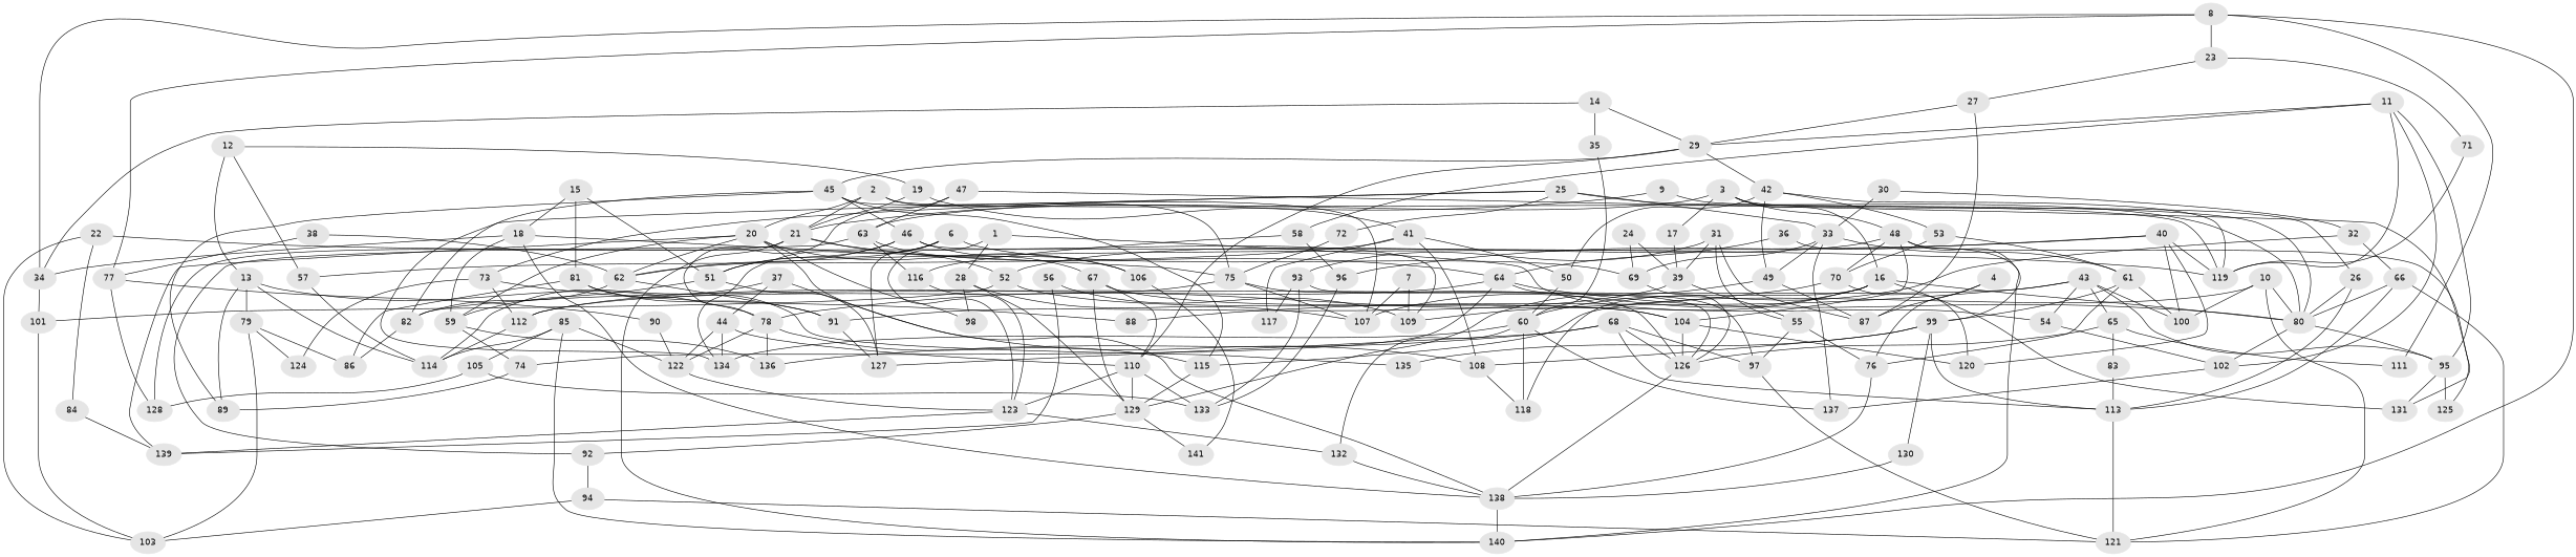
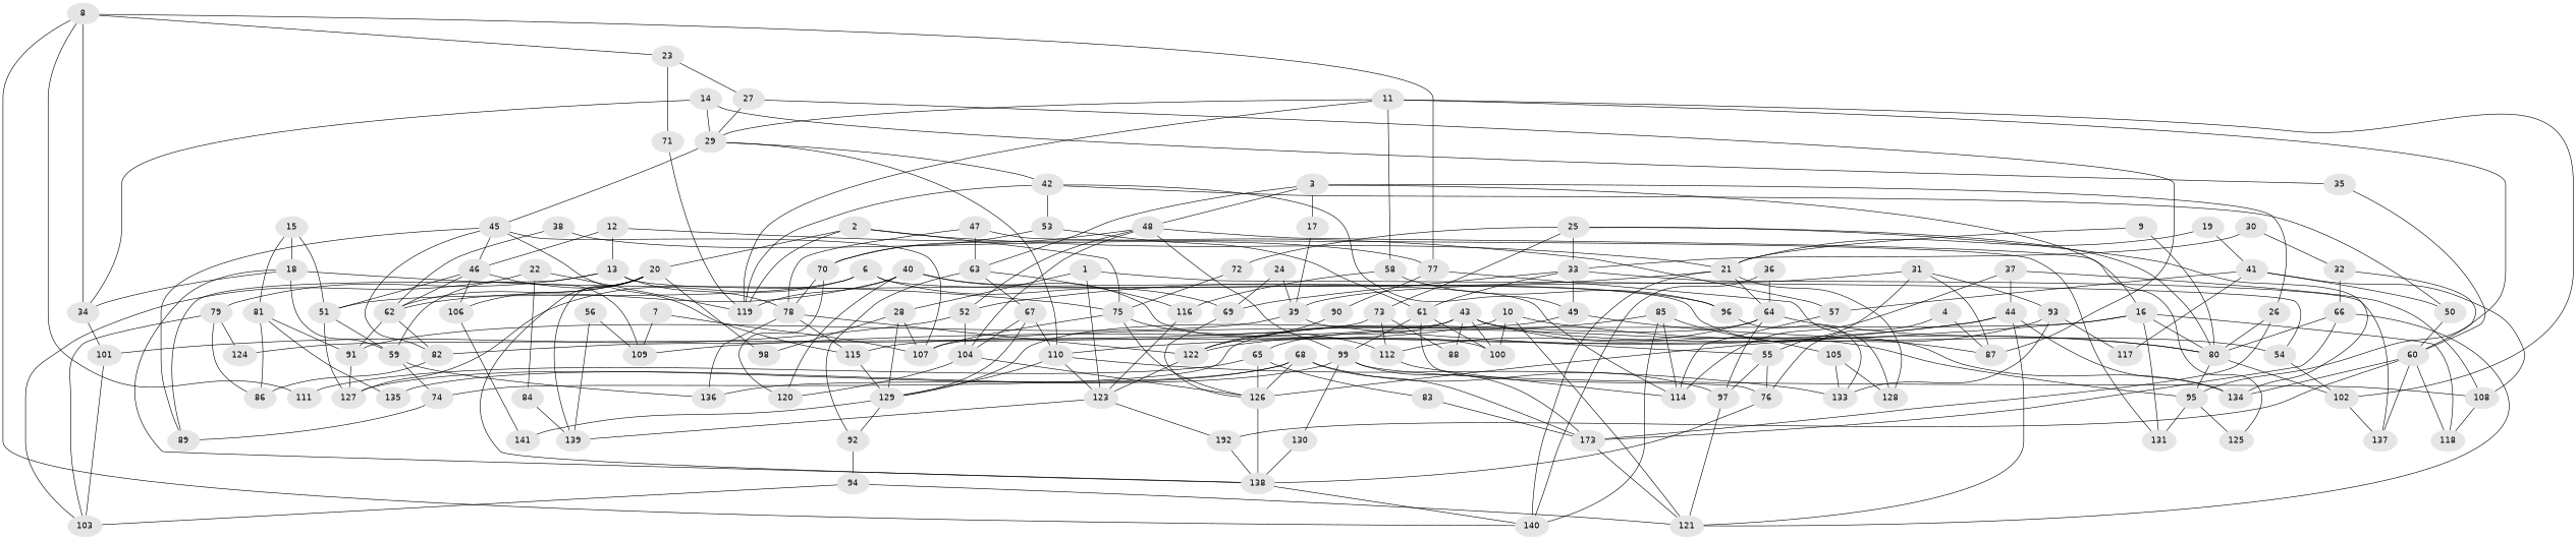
  graph {
    fontname="DejaVu Sans"
    node [color=gray90 fontname="DejaVu Sans" style=filled]
    edge [fontname="DejaVu Sans"]
    1
    28
    54
    123
    107
    98
    129
    102
    139
-   132
+   132 [label=192]
    2
    20
    21
    75
    119
    59
    138
    62
    106
    140
    52
    64
    128
    112
    126
    3
    16
    17
    26
    48
    63
    109
    80
    118
    131
    39
-   113
+   113 [label=173]
    70
    99
    104
    125
    116
    67
    92
    4
    76
    87
    6
    51
    69
    127
    134
    7
    8
    23
    34
    77
    111
    27
    71
    101
    90
    9
    95
    10
    100
    115
    121
    11
    29
    58
    42
    45
    110
    96
    137
    12
    13
    19
    57
    78
    79
    89
    114
    41
    122
    136
    124
    103
    86
    14
    35
    60
    15
    18
    81
    91
    135
    55
    74
    108
    50
    117
    82
    141
    97
    22
    84
    24
    25
    33
    72
    73
    49
    61
    88
    53
    46
    133
    30
    32
    66
    31
    93
    36
    37
    44
    38
    40
    120
    43
    65
    83
    47
    130
    56
    94
    68
    85
    105
    1 -- 28
    1 -- 54
    1 -- 123
    28 -- 107
    28 -- 98
    28 -- 129
    54 -- 102
    123 -- 139
    123 -- 132
    129 -- 92
    129 -- 141
    102 -- 137
    132 -- 138
    2 -- 20
    2 -- 21
    2 -- 75
    2 -- 119
    20 -- 98
    20 -- 139
    20 -- 59
    20 -- 138
    20 -- 62
    20 -- 106
    21 -- 140
    21 -- 52
    21 -- 64
    21 -- 128
    75 -- 107
    75 -- 112
    75 -- 126
    59 -- 136
    59 -- 74
    138 -- 140
    62 -- 91
    62 -- 82
    106 -- 141
    52 -- 104
    52 -- 101
    64 -- 112
    64 -- 80
    64 -- 74
    64 -- 97
    112 -- 114
    126 -- 138
    3 -- 16
    3 -- 17
    3 -- 26
    3 -- 48
    3 -- 63
    16 -- 107
    16 -- 109
    16 -- 80
    16 -- 118
    16 -- 131
    17 -- 39
    26 -- 80
    26 -- 113
    48 -- 52
    48 -- 70
    48 -- 99
    48 -- 104
    48 -- 125
    63 -- 116
    63 -- 67
    63 -- 92
    80 -- 102
    80 -- 95
    39 -- 91
    39 -- 55
    113 -- 121
    70 -- 78
    70 -- 120
    99 -- 113
    99 -- 135
    99 -- 108
    99 -- 130
    104 -- 126
    104 -- 120
    116 -- 123
    67 -- 129
    67 -- 104
    67 -- 110
    92 -- 94
    4 -- 76
    4 -- 87
    76 -- 138
    6 -- 51
    6 -- 69
    6 -- 127
    6 -- 134
    51 -- 59
    51 -- 127
    69 -- 126
    7 -- 107
    7 -- 109
    8 -- 140
    8 -- 23
    8 -- 34
    8 -- 77
    8 -- 111
    23 -- 27
    23 -- 71
    34 -- 101
    77 -- 128
    77 -- 90
    27 -- 87
    27 -- 29
    71 -- 119
    101 -- 103
    90 -- 122
    9 -- 21
    9 -- 80
    95 -- 131
    95 -- 125
    10 -- 80
    10 -- 100
    10 -- 115
    10 -- 121
    115 -- 129
    11 -- 102
    11 -- 119
    11 -- 95
    11 -- 29
    11 -- 58
    29 -- 42
    29 -- 45
    29 -- 110
    58 -- 116
    58 -- 96
    42 -- 119
    42 -- 50
    42 -- 49
    42 -- 53
    45 -- 107
    45 -- 115
    45 -- 89
    45 -- 82
    45 -- 46
    110 -- 123
    110 -- 129
    110 -- 133
    96 -- 133
    12 -- 13
-   12 -- 19
+   12 -- 46
    12 -- 57
    13 -- 78
    13 -- 79
    13 -- 89
    13 -- 114
    19 -- 21
    19 -- 41
    57 -- 114
    78 -- 115
    78 -- 122
    78 -- 136
    79 -- 124
    79 -- 103
    79 -- 86
    41 -- 57
    41 -- 108
    41 -- 50
    41 -- 117
    122 -- 123
    14 -- 34
    14 -- 29
    14 -- 35
    35 -- 60
    60 -- 132
    60 -- 118
    60 -- 134
    60 -- 137
    15 -- 51
    15 -- 18
    15 -- 81
    18 -- 75
    18 -- 59
    18 -- 138
    18 -- 34
    81 -- 86
    81 -- 91
    81 -- 135
    91 -- 127
    55 -- 76
    55 -- 97
    74 -- 89
    108 -- 118
    50 -- 60
    82 -- 86
    97 -- 121
    22 -- 119
    22 -- 103
    22 -- 84
    84 -- 139
    24 -- 39
    24 -- 69
    25 -- 80
    25 -- 134
    25 -- 33
    25 -- 72
    25 -- 73
    33 -- 69
    33 -- 137
    33 -- 49
    33 -- 61
    72 -- 75
    73 -- 112
    73 -- 124
    73 -- 88
    49 -- 129
    49 -- 87
    61 -- 99
    61 -- 76
    61 -- 100
    53 -- 70
    53 -- 61
    46 -- 62
    46 -- 106
    46 -- 109
    46 -- 51
    30 -- 33
    30 -- 32
    32 -- 60
    32 -- 66
    66 -- 80
    66 -- 113
    66 -- 121
    31 -- 39
    31 -- 87
    31 -- 55
    31 -- 93
    93 -- 126
    93 -- 117
    93 -- 133
    36 -- 140
    36 -- 64
    37 -- 114
    37 -- 108
    37 -- 44
    44 -- 134
+   44 -- 121
    44 -- 110
    44 -- 122
    38 -- 62
    38 -- 77
    40 -- 119
    40 -- 62
    40 -- 100
    40 -- 96
    40 -- 120
    43 -- 54
    43 -- 95
    43 -- 100
    43 -- 82
    43 -- 88
    43 -- 65
    65 -- 126
    65 -- 111
    65 -- 83
    83 -- 113
    47 -- 63
    47 -- 131
    47 -- 78
    130 -- 138
    56 -- 139
    56 -- 109
    94 -- 121
    94 -- 103
    68 -- 126
    68 -- 113
    68 -- 127
    68 -- 136
    68 -- 97
    85 -- 140
    85 -- 114
    85 -- 122
    85 -- 105
    105 -- 128
    105 -- 133
  }
